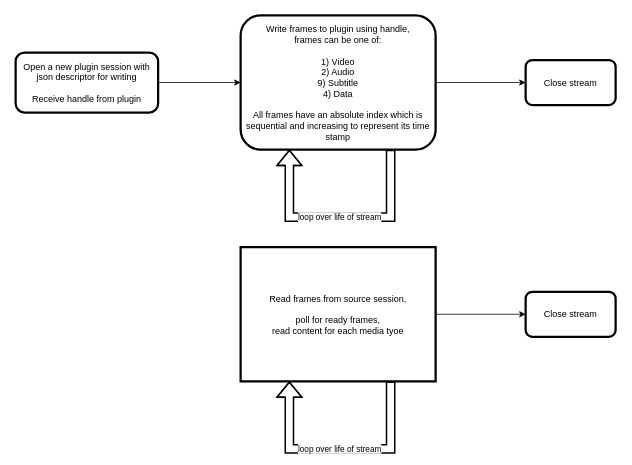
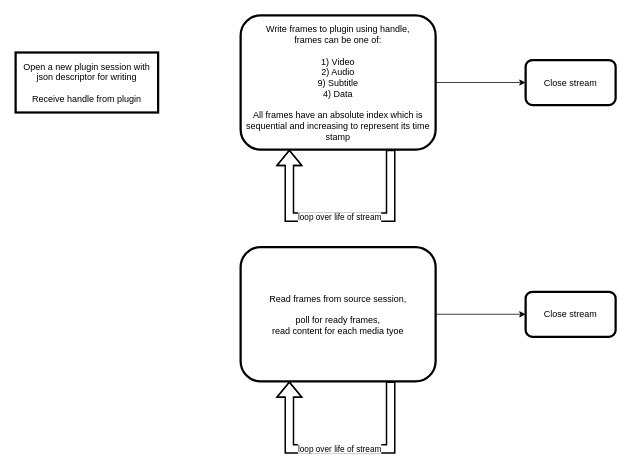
  <mxCell id="0" />
  <mxCell id="1" parent="0" />
- <mxCell id="2" style="edgeStyle=orthogonalEdgeStyle;rounded=0;orthogonalLoop=1;jettySize=auto;html=1;entryX=0;entryY=0.5;entryDx=0;entryDy=0;" parent="1" source="3" target="5" edge="1"><mxGeometry relative="1" as="geometry" /></mxCell>
- <mxCell id="3" value="Open a new plugin session with json descriptor for writing&lt;br&gt;&lt;br&gt;Receive handle from plugin" style="rounded=1;whiteSpace=wrap;html=1;strokeWidth=3;" parent="1" vertex="1"><mxGeometry x="20" y="69.5" width="190" height="80" as="geometry" /></mxCell>
+ <mxCell id="3" value="Open a new plugin session with json descriptor for writing&lt;br&gt;&lt;br&gt;Receive handle from plugin" style="whiteSpace=wrap;html=1;strokeWidth=3;rounded=0;" parent="1" vertex="1"><mxGeometry x="20" y="69.5" width="190" height="80" as="geometry" /></mxCell>
  <mxCell id="4" style="edgeStyle=orthogonalEdgeStyle;rounded=0;orthogonalLoop=1;jettySize=auto;html=1;entryX=0;entryY=0.5;entryDx=0;entryDy=0;" parent="1" source="5" target="7" edge="1"><mxGeometry relative="1" as="geometry" /></mxCell>
  <mxCell id="5" value="Write frames to plugin using handle,&lt;br&gt;frames can be one of:&lt;br&gt;&lt;br&gt;1) Video&lt;br&gt;2) Audio&lt;br&gt;9) Subtitle&lt;br&gt;4) Data&lt;br&gt;&lt;br&gt;All frames have an absolute index which is sequential and increasing to represent its time stamp" style="rounded=1;whiteSpace=wrap;html=1;strokeWidth=3;" parent="1" vertex="1"><mxGeometry x="320" y="20" width="260" height="179" as="geometry" /></mxCell>
  <mxCell id="6" value="loop over life of stream" style="edgeStyle=orthogonalEdgeStyle;rounded=0;orthogonalLoop=1;jettySize=auto;html=1;entryX=0.25;entryY=1;entryDx=0;entryDy=0;shape=flexArrow;strokeWidth=2;" parent="1" source="5" target="5" edge="1"><mxGeometry relative="1" as="geometry"><Array as="points"><mxPoint x="520" y="289" /><mxPoint x="385" y="289" /></Array></mxGeometry></mxCell>
  <mxCell id="7" value="Close stream" style="rounded=1;whiteSpace=wrap;html=1;strokeWidth=3;" parent="1" vertex="1"><mxGeometry x="700" y="79.5" width="120" height="60" as="geometry" /></mxCell>
  <mxCell id="8" style="edgeStyle=orthogonalEdgeStyle;rounded=0;orthogonalLoop=1;jettySize=auto;html=1;entryX=0;entryY=0.5;entryDx=0;entryDy=0;" parent="1" source="9" target="11" edge="1"><mxGeometry relative="1" as="geometry" /></mxCell>
- <mxCell id="9" value="Read frames from source session, &lt;br&gt;&lt;br&gt;poll for ready frames, &lt;br&gt;read content for each media tyoe&lt;br&gt;" style="whiteSpace=wrap;html=1;strokeWidth=3;rounded=0;" parent="1" vertex="1"><mxGeometry x="320" y="329" width="260" height="179" as="geometry" /></mxCell>
+ <mxCell id="9" value="Read frames from source session, &lt;br&gt;&lt;br&gt;poll for ready frames, &lt;br&gt;read content for each media tyoe&lt;br&gt;" style="rounded=1;whiteSpace=wrap;html=1;strokeWidth=3;" parent="1" vertex="1"><mxGeometry x="320" y="329" width="260" height="179" as="geometry" /></mxCell>
  <mxCell id="10" value="loop over life of stream" style="edgeStyle=orthogonalEdgeStyle;rounded=0;orthogonalLoop=1;jettySize=auto;html=1;entryX=0.25;entryY=1;entryDx=0;entryDy=0;shape=flexArrow;strokeWidth=2;" parent="1" source="9" target="9" edge="1"><mxGeometry relative="1" as="geometry"><Array as="points"><mxPoint x="520" y="598" /><mxPoint x="385" y="598" /></Array></mxGeometry></mxCell>
  <mxCell id="11" value="Close stream" style="rounded=1;whiteSpace=wrap;html=1;strokeWidth=3;" parent="1" vertex="1"><mxGeometry x="700" y="388.5" width="120" height="60" as="geometry" /></mxCell>
